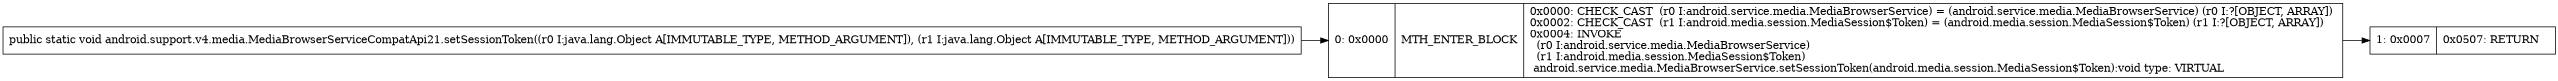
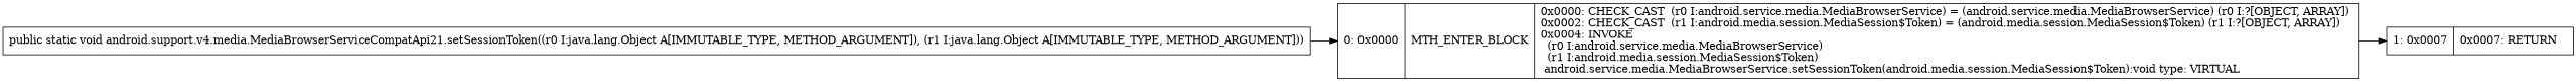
  digraph {
    rankdir=LR
    node [shape=record]
    n1 [label="{0\:\ 0x0000|MTH_ENTER_BLOCK\l|0x0000: CHECK_CAST  (r0 I:android.service.media.MediaBrowserService) = (android.service.media.MediaBrowserService) (r0 I:?[OBJECT, ARRAY]) \l0x0002: CHECK_CAST  (r1 I:android.media.session.MediaSession$Token) = (android.media.session.MediaSession$Token) (r1 I:?[OBJECT, ARRAY]) \l0x0004: INVOKE  \l  (r0 I:android.service.media.MediaBrowserService)\l  (r1 I:android.media.session.MediaSession$Token)\l android.service.media.MediaBrowserService.setSessionToken(android.media.session.MediaSession$Token):void type: VIRTUAL \l}"]
-   n2 [label="{1\:\ 0x0007|0x0507: RETURN   \l}"]
+   n2 [label="{1\:\ 0x0007|0x0007: RETURN   \l}"]
    n3 [label="{public static void android.support.v4.media.MediaBrowserServiceCompatApi21.setSessionToken((r0 I:java.lang.Object A[IMMUTABLE_TYPE, METHOD_ARGUMENT]), (r1 I:java.lang.Object A[IMMUTABLE_TYPE, METHOD_ARGUMENT])) }"]
    n1 -> n2
    n3 -> n1
  }
